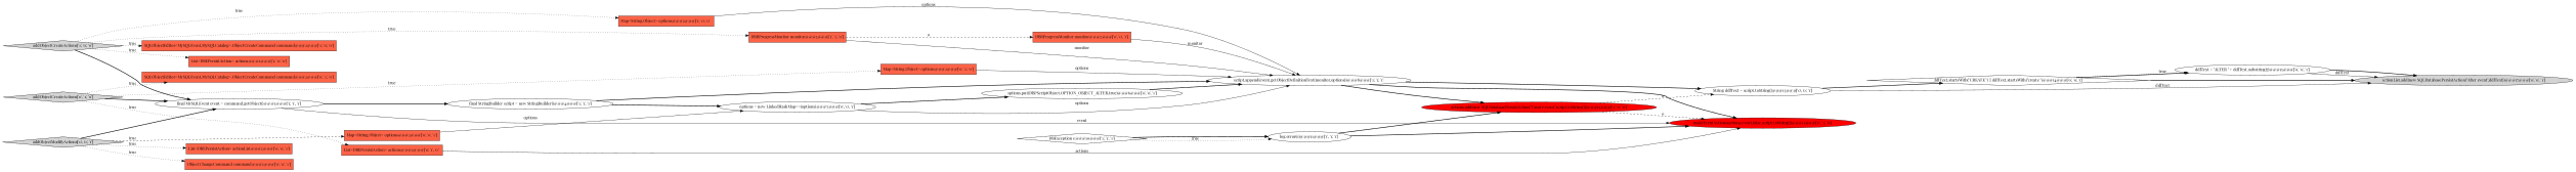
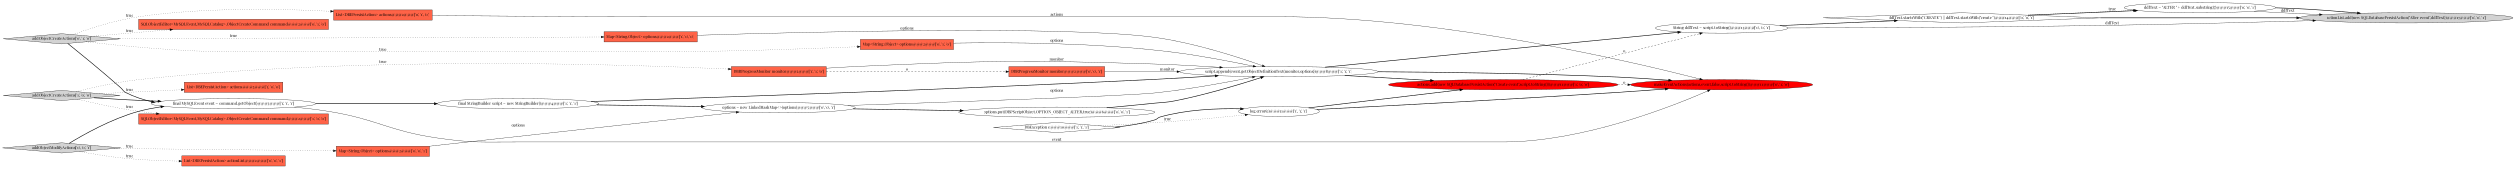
  digraph {
    fontname="Playfair Display"
    rankdir=LR
    node [fillcolor=tomato fontname="Playfair Display" shape=box style=filled]
    edge [fontname="Playfair Display" style=bold]
    n1 [label="List<DBEPersistAction> actions@@@2@@@['0', '1', '0']"]
    n2 [fillcolor=red label="makeEventActions(actions,event,false,script.toString())@@@11@@@['0', '1', '0']" shape=ellipse]
    n3 [fillcolor=white label="ddlText = \"ALTER \" + ddlText.substring(7)@@@15@@@['0', '0', '1']" shape=ellipse]
    n4 [fillcolor=lightgray label="actionList.add(new SQLDatabasePersistAction(\"Alter event\",ddlText))@@@17@@@['0', '0', '1']" shape=ellipse]
    n5 [label="Map<String,Object> options@@@2@@@['1', '0', '0']"]
    n6 [fillcolor=white label="script.append(event.getObjectDefinitionText(monitor,options))@@@8@@@['1', '1', '1']" shape=ellipse]
    n7 [fillcolor=white label="String ddlText = script.toString()@@@13@@@['0', '0', '1']" shape=ellipse]
    n8 [fillcolor=red label="actions.add(new SQLDatabasePersistAction(\"Create event\",script.toString()))@@@11@@@['1', '0', '0']" shape=ellipse]
    n9 [label="SQLObjectEditor<MySQLEvent,MySQLCatalog>.ObjectCreateCommand command@@@2@@@['1', '0', '0']"]
    n10 [fillcolor=white label="log.error(e)@@@11@@@['1', '1', '1']" shape=ellipse]
    n11 [fillcolor=white label="ddlText.startsWith(\"CREATE \") || ddlText.startsWith(\"create \")@@@14@@@['0', '0', '1']" shape=diamond]
    n12 [fillcolor=lightgray label="addObjectCreateActions['1', '0', '0']" shape=diamond]
    n13 [fillcolor=white label="final MySQLEvent event = command.getObject()@@@3@@@['1', '1', '1']" shape=ellipse]
    n14 [label="List<DBEPersistAction> actions@@@2@@@['1', '0', '0']"]
    n15 [label="DBRProgressMonitor monitor@@@2@@@['1', '1', '0']"]
    n16 [fillcolor=white label="final StringBuilder script = new StringBuilder()@@@4@@@['1', '1', '1']" shape=ellipse]
    n17 [label="DBRProgressMonitor monitor@@@2@@@['0', '0', '1']"]
    n18 [label="SQLObjectEditor<MySQLEvent,MySQLCatalog>.ObjectCreateCommand command@@@2@@@['0', '1', '0']"]
    n19 [fillcolor=white label="options = new LinkedHashMap<>(options)@@@5@@@['0', '0', '1']" shape=ellipse]
    n20 [fillcolor=lightgray label="addObjectModifyActions['0', '0', '1']" shape=diamond]
    n21 [label="List<DBEPersistAction> actionList@@@2@@@['0', '0', '1']"]
-   n22 [label="ObjectChangeCommand command@@@2@@@['0', '0', '1']"]
    n23 [label="Map<String,Object> options@@@2@@@['0', '0', '1']"]
    n24 [fillcolor=white label="DBException e@@@10@@@['1', '1', '1']" shape=diamond]
    n25 [fillcolor=white label="options.put(DBPScriptObject.OPTION_OBJECT_ALTER,true)@@@6@@@['0', '0', '1']" shape=ellipse]
    n26 [fillcolor=lightgray label="addObjectCreateActions['0', '1', '0']" shape=diamond]
    n27 [label="Map<String,Object> options@@@2@@@['0', '1', '0']"]
    n1 -> n2 [label=actions style=solid]
    n3 -> n4 [label=ddlText style=solid]
    n3 -> n4
    n5 -> n6 [label=options style=solid]
    n6 -> n2
    n6 -> n7
    n6 -> n8
    n7 -> n4 [label=ddlText style=solid]
    n7 -> n11
    n8 -> n2 [label=0 style=dashed]
    n8 -> n7 [label=0 style=dashed]
    n10 -> n2
    n10 -> n8
    n11 -> n3
    n11 -> n3 [label=true style=dotted]
    n11 -> n4
-   n12 -> n5 [label=true style=dotted]
+   n26 -> n5 [label=true style=dotted]
    n12 -> n9 [label=true style=dotted]
    n12 -> n13
    n12 -> n14 [label=true style=dotted]
    n12 -> n15 [label=true style=dotted]
    n13 -> n2 [label=event style=solid]
    n13 -> n16
    n15 -> n6 [label=monitor style=solid]
    n15 -> n17 [label=0 style=dashed]
    n16 -> n6
    n16 -> n19
    n17 -> n6 [label=monitor style=solid]
    n19 -> n6 [label=options style=solid]
    n19 -> n25
    n20 -> n13
    n20 -> n21 [label=true style=dotted]
-   n20 -> n22 [label=true style=dotted]
-   n20 -> n23 [label=true style=dashed]
+   n20 -> n23 [label=true style=dotted]
    n23 -> n19 [label=options style=solid]
    n24 -> n10 [label=true style=dotted]
    n24 -> n10
    n25 -> n6
    n26 -> n1 [label=true style=dotted]
    n26 -> n13
    n26 -> n18 [label=true style=dotted]
    n26 -> n27 [label=true style=dotted]
    n27 -> n6 [label=options style=solid]
  }
